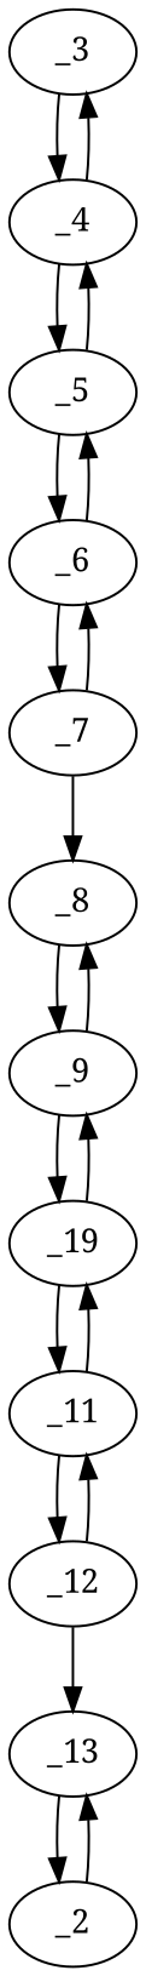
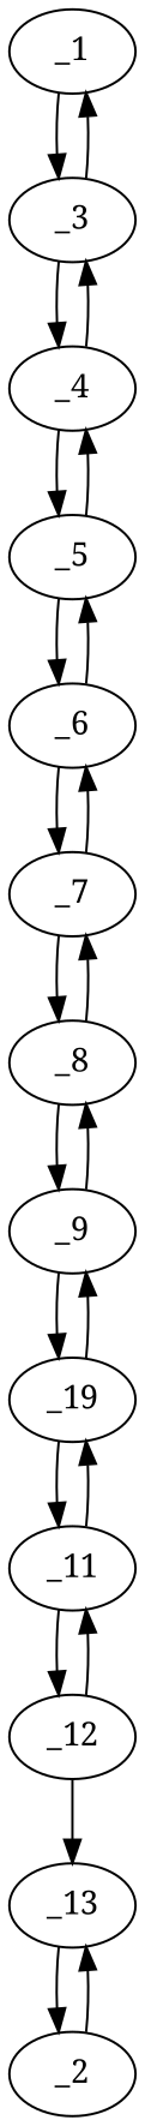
  digraph {
    fontname="Noto Serif"
    node [fontname="Noto Serif" x=45.000000 y=100.000000]
    edge [angle=3.141593 fontname="Noto Serif" orient=0.000000]
+   _1 [x=128.000000 y=89.000000]
    _3 [x=127.000000]
    _4 [x=108.000000]
    _5 [x=88.000000]
    _2 [x=54.000000 y=197.000000]
    _13 [x=48.000000 y=183.000000]
    _12 [y=165.000000]
    _11 [x=46.000000 y=148.000000]
    _6 [x=72.000000 y=104.000000]
    _7 [x=57.000000 y=98.000000]
    _8 [x=44.000000 y=99.000000]
    _9 [y=116.000000]
    n13 [label=_19 x=49.000000 y=131.000000]
+   _1 -> _3 [angle=1.661456 orient=0.995893]
+   _3 -> _1 [angle=-1.480136 orient=-0.995893]
    _3 -> _4
    _4 -> _3 [angle=0.000000]
    _4 -> _5
    _5 -> _4 [angle=0.000000]
    _5 -> _6 [angle=2.896614 orient=0.242536]
    _2 -> _13 [angle=-1.975688 orient=-0.919145]
    _13 -> _2 [angle=1.165905 orient=0.919145]
    _12 -> _13 [angle=1.405648 orient=0.986394]
    _12 -> _11 [angle=-1.512041 orient=-0.998274]
    _11 -> _12 [angle=1.629552 orient=0.998274]
    _11 -> n13 [angle=-1.396124 orient=-0.984784]
    _6 -> _5 [angle=-0.244979 orient=-0.242536]
    _6 -> _7 [angle=-2.761086 orient=-0.371391]
    _7 -> _6 [angle=0.380506 orient=0.371391]
    _7 -> _8 [angle=3.064821 orient=0.076696]
+   _8 -> _7 [angle=-0.076772 orient=-0.076696]
    _8 -> _9 [angle=1.512041 orient=0.998274]
    _9 -> _8 [angle=-1.629552 orient=-0.998274]
    _9 -> n13 [angle=1.310194 orient=0.966235]
    n13 -> _11 [angle=1.745469 orient=0.984784]
    n13 -> _9 [angle=-1.831399 orient=-0.966235]
  }
